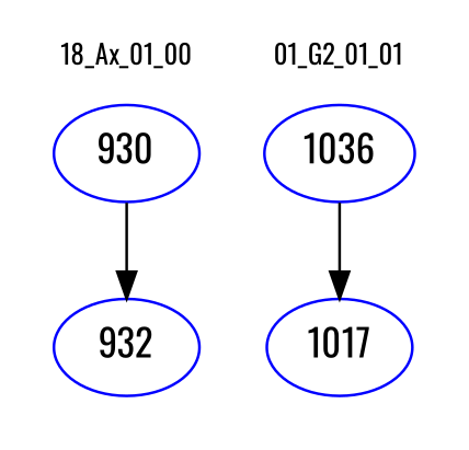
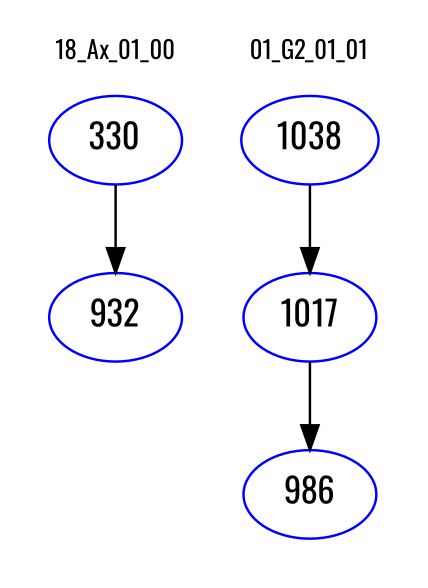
  digraph {
    fontname=Oswald
    node [color=blue fontname=Oswald]
    edge [color=black fontname=Oswald]
-   n1 [label=930]
+   n1 [label=330]
    n2 [label=932]
    n3 [label=1017]
-   n5 [label=1036]
+   n4 [label=986]
+   n5 [label=1038]
    subgraph cluster_1 {
      color=white
      fontsize=10
      label="18_Ax_01_00"
      n1
      n2
    }
    subgraph cluster_2 {
      color=white
      fontsize=10
      label="01_G2_01_01"
      n3
+     n4
      n5
    }
    n1 -> n2
+   n3 -> n4
    n5 -> n3
  }
